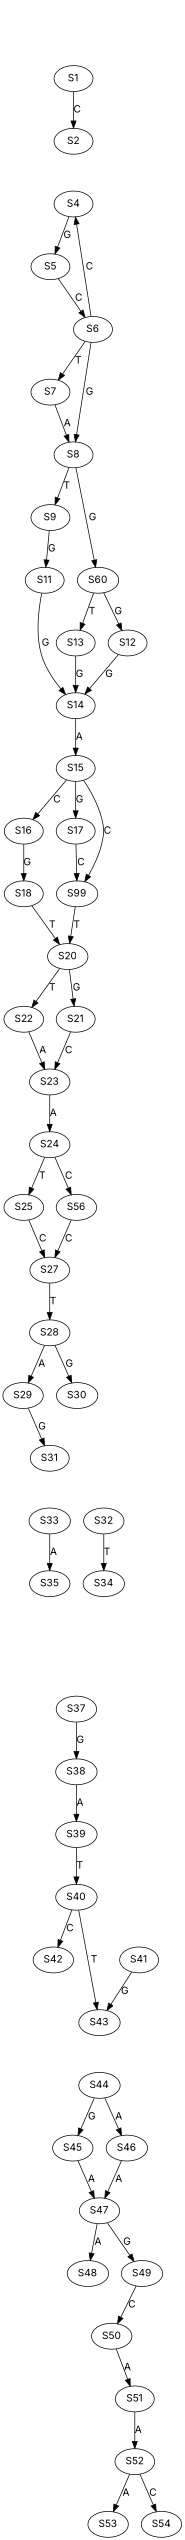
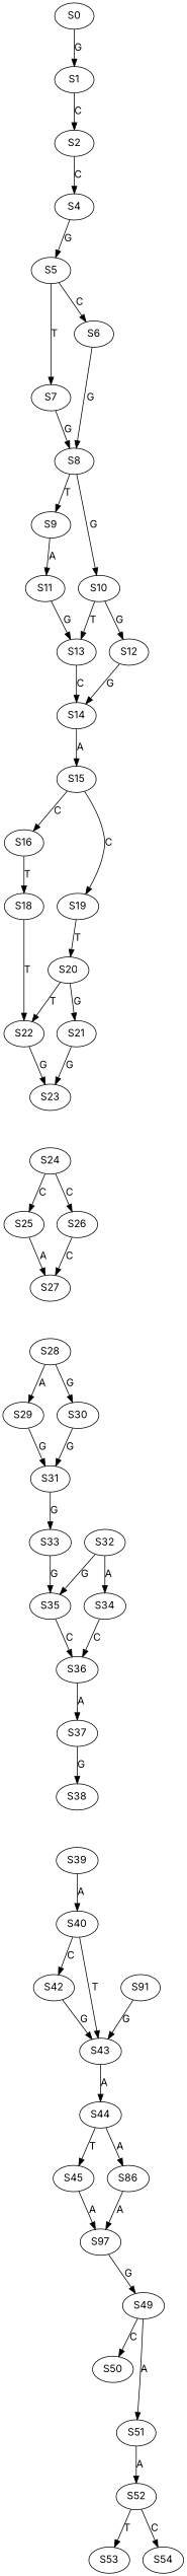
  strict digraph {
    fontname=Inter
    node [fontname=Inter]
    edge [fontname=Inter]
+   S0
    S1
    S2
    S4
    S5
    S6
    S7
    S8
    S9
-   S10 [label=S60]
+   S10
    S11
    S12
    S13
    S14
    S15
    S16
-   S17
-   S19 [label=S99]
+   S19
    S18
    S20
    S21
    S22
    S23
    S24
    S25
-   S26 [label=S56]
+   S26
    S27
    S28
    S29
    S30
    S31
    S33
    S32
    S34
    S35
+   S36
    S37
    S38
    S39
    S40
    S42
    S43
-   S41
+   S41 [label=S91]
    S44
    S45
-   S46
-   S47
-   S48
+   S46 [label=S86]
+   S47 [label=S97]
    S49
    S50
    S51
    S52
    S53
    S54
+   S0 -> S1 [label=G]
    S1 -> S2 [label=C]
-   S6 -> S4 [label=C]
+   S2 -> S4 [label=C]
    S4 -> S5 [label=G]
    S5 -> S6 [label=C]
-   S6 -> S7 [label=T]
+   S5 -> S7 [label=T]
    S6 -> S8 [label=G]
-   S7 -> S8 [label=A]
+   S7 -> S8 [label=G]
    S8 -> S9 [label=T]
    S8 -> S10 [label=G]
-   S9 -> S11 [label=G]
+   S9 -> S11 [label=A]
    S10 -> S12 [label=G]
    S10 -> S13 [label=T]
-   S11 -> S14 [label=G]
+   S11 -> S13 [label=G]
    S12 -> S14 [label=G]
-   S13 -> S14 [label=G]
+   S13 -> S14 [label=C]
    S14 -> S15 [label=A]
    S15 -> S16 [label=C]
-   S15 -> S17 [label=G]
    S15 -> S19 [label=C]
-   S16 -> S18 [label=G]
-   S17 -> S19 [label=C]
+   S16 -> S18 [label=T]
    S19 -> S20 [label=T]
-   S18 -> S20 [label=T]
+   S18 -> S22 [label=T]
    S20 -> S21 [label=G]
    S20 -> S22 [label=T]
-   S21 -> S23 [label=C]
-   S22 -> S23 [label=A]
-   S23 -> S24 [label=A]
-   S24 -> S25 [label=T]
+   S21 -> S23 [label=G]
+   S22 -> S23 [label=G]
+   S24 -> S25 [label=C]
    S24 -> S26 [label=C]
-   S25 -> S27 [label=C]
+   S25 -> S27 [label=A]
    S26 -> S27 [label=C]
-   S27 -> S28 [label=T]
    S28 -> S29 [label=A]
    S28 -> S30 [label=G]
    S29 -> S31 [label=G]
-   S33 -> S35 [label=A]
-   S32 -> S34 [label=T]
+   S30 -> S31 [label=G]
+   S31 -> S33 [label=G]
+   S33 -> S35 [label=G]
+   S32 -> S34 [label=A]
+   S32 -> S35 [label=G]
+   S34 -> S36 [label=C]
+   S35 -> S36 [label=C]
+   S36 -> S37 [label=A]
    S37 -> S38 [label=G]
-   S38 -> S39 [label=A]
-   S39 -> S40 [label=T]
+   S39 -> S40 [label=A]
    S40 -> S42 [label=C]
    S40 -> S43 [label=T]
+   S42 -> S43 [label=G]
+   S43 -> S44 [label=A]
    S41 -> S43 [label=G]
-   S44 -> S45 [label=G]
+   S44 -> S45 [label=T]
    S44 -> S46 [label=A]
    S45 -> S47 [label=A]
    S46 -> S47 [label=A]
-   S47 -> S48 [label=A]
    S47 -> S49 [label=G]
    S49 -> S50 [label=C]
-   S50 -> S51 [label=A]
+   S49 -> S51 [label=A]
    S51 -> S52 [label=A]
-   S52 -> S53 [label=A]
+   S52 -> S53 [label=T]
    S52 -> S54 [label=C]
  }
